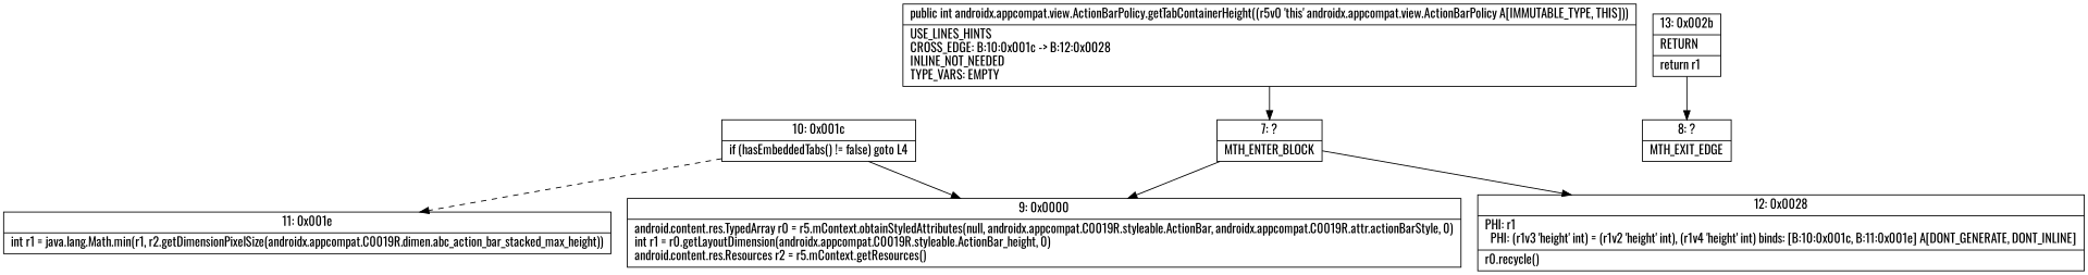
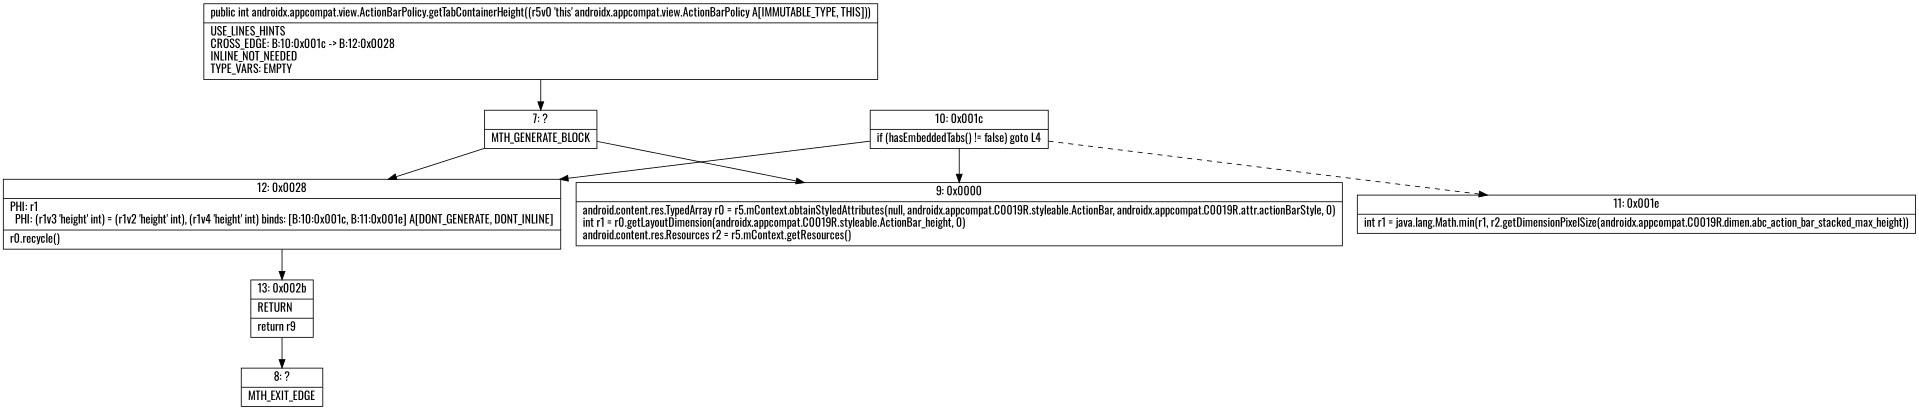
  digraph {
    fontname=Oswald
    node [fontname=Oswald shape=record]
    edge [fontname=Oswald]
-   n1 [label="{7\:\ ?|MTH_ENTER_BLOCK\l}"]
+   n1 [label="{7\:\ ?|MTH_GENERATE_BLOCK\l}"]
    n2 [label="{9\:\ 0x0000|android.content.res.TypedArray r0 = r5.mContext.obtainStyledAttributes(null, androidx.appcompat.C0019R.styleable.ActionBar, androidx.appcompat.C0019R.attr.actionBarStyle, 0)\lint r1 = r0.getLayoutDimension(androidx.appcompat.C0019R.styleable.ActionBar_height, 0)\landroid.content.res.Resources r2 = r5.mContext.getResources()\l}"]
    n3 [label="{12\:\ 0x0028|PHI: r1 \l  PHI: (r1v3 'height' int) = (r1v2 'height' int), (r1v4 'height' int) binds: [B:10:0x001c, B:11:0x001e] A[DONT_GENERATE, DONT_INLINE]\l|r0.recycle()\l}"]
    n4 [label="{10\:\ 0x001c|if (hasEmbeddedTabs() != false) goto L4\l}"]
    n5 [label="{11\:\ 0x001e|int r1 = java.lang.Math.min(r1, r2.getDimensionPixelSize(androidx.appcompat.C0019R.dimen.abc_action_bar_stacked_max_height))\l}"]
-   n6 [label="{13\:\ 0x002b|RETURN\l|return r1\l}"]
+   n6 [label="{13\:\ 0x002b|RETURN\l|return r9\l}"]
    n7 [label="{8\:\ ?|MTH_EXIT_EDGE\l}"]
    n8 [label="{public int androidx.appcompat.view.ActionBarPolicy.getTabContainerHeight((r5v0 'this' androidx.appcompat.view.ActionBarPolicy A[IMMUTABLE_TYPE, THIS]))  | USE_LINES_HINTS\lCROSS_EDGE: B:10:0x001c \-\> B:12:0x0028\lINLINE_NOT_NEEDED\lTYPE_VARS: EMPTY\l}"]
    n1 -> n2
    n1 -> n3
+   n3 -> n6
    n4 -> n2
+   n4 -> n3
    n4 -> n5 [style=dashed]
    n6 -> n7
    n8 -> n1
  }
